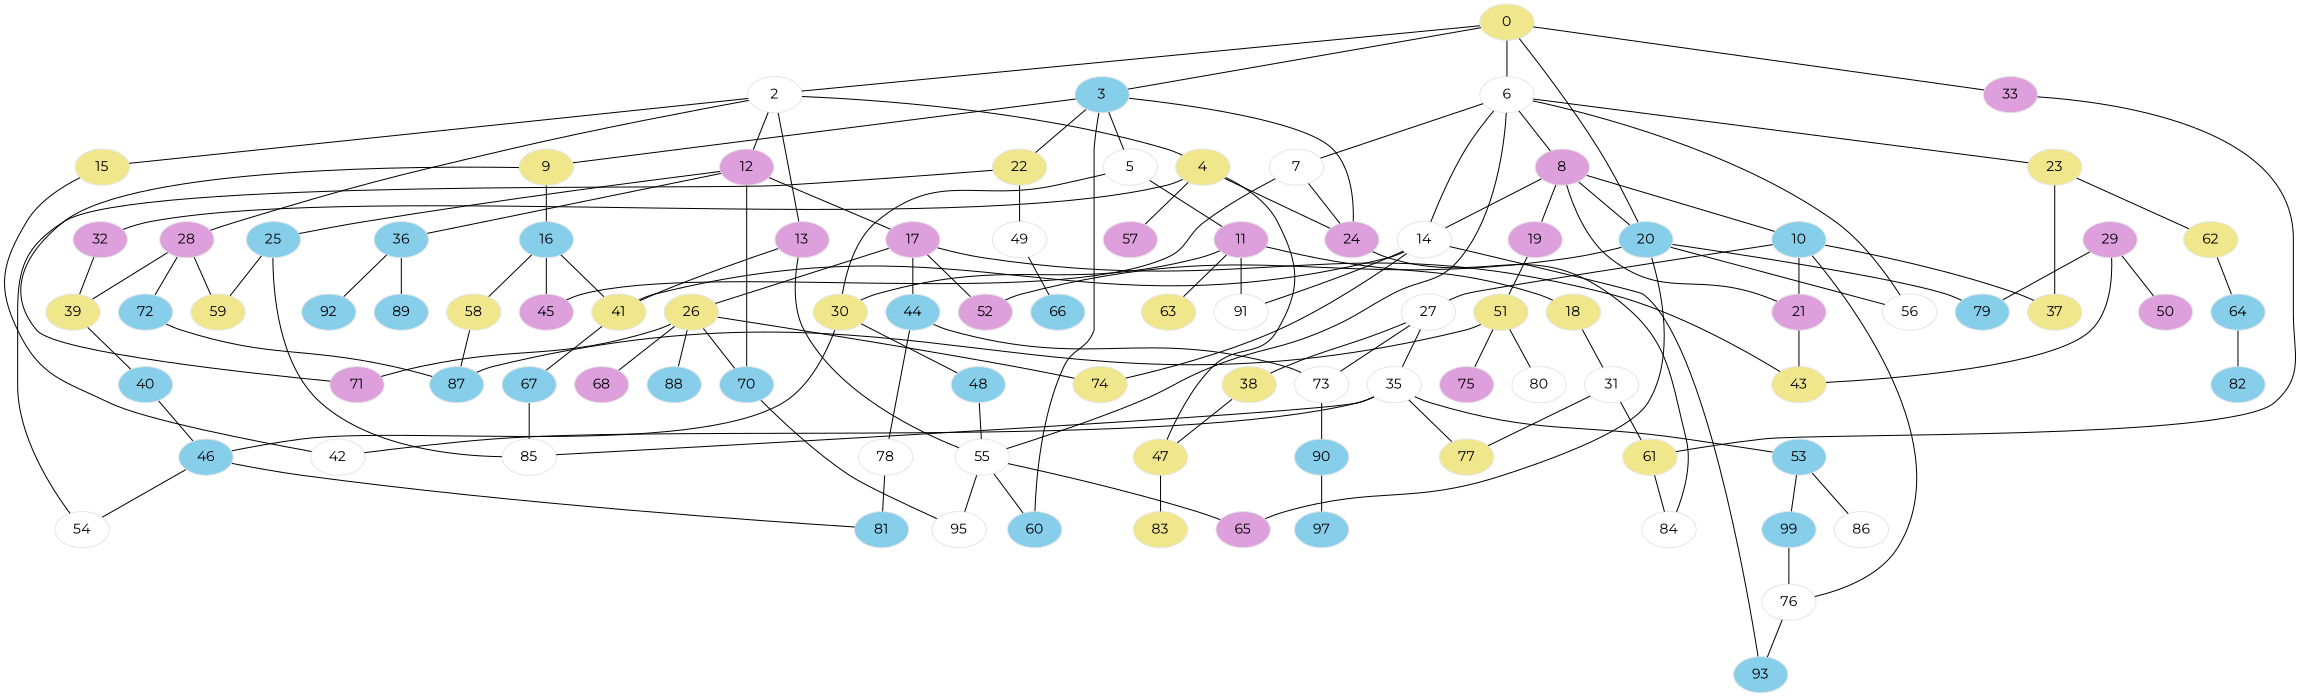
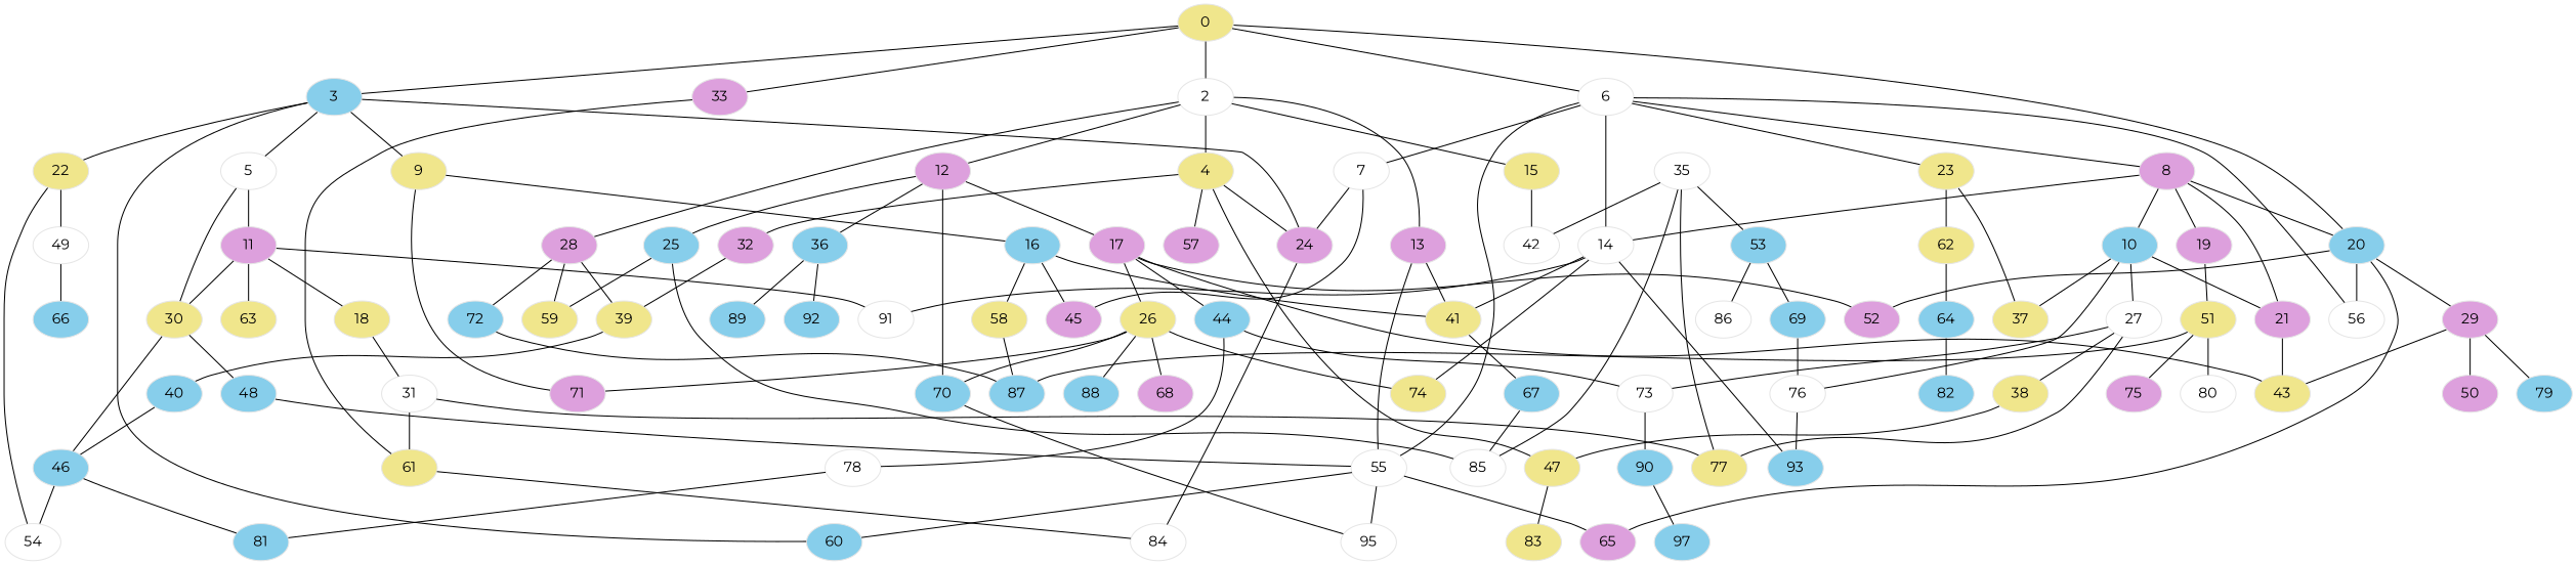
  graph {
    fontname=Montserrat
    node [color=gray90 fillcolor=skyblue fontname=Montserrat style=filled]
    edge [fontname=Montserrat weight=1.0]
    n1 [fillcolor=khaki label=0]
    2 [fillcolor=white]
    3
    6 [fillcolor=white]
    20
    33 [fillcolor=plum]
    4 [fillcolor=khaki]
    12 [fillcolor=plum]
    13 [fillcolor=plum]
    15 [fillcolor=khaki]
    28 [fillcolor=plum]
    5 [fillcolor=white]
    9 [fillcolor=khaki]
    22 [fillcolor=khaki]
    24 [fillcolor=plum]
    60
    7 [fillcolor=white]
    8 [fillcolor=plum]
    14 [fillcolor=white]
    23 [fillcolor=khaki]
    55 [fillcolor=white]
    56 [fillcolor=white]
    52 [fillcolor=plum]
    29 [fillcolor=plum]
    65 [fillcolor=plum]
    61 [fillcolor=khaki]
    32 [fillcolor=plum]
    47 [fillcolor=khaki]
    57 [fillcolor=plum]
    17 [fillcolor=plum]
    25
    36
    70
    41 [fillcolor=khaki]
    42 [fillcolor=white]
    59 [fillcolor=khaki]
    39 [fillcolor=khaki]
    72
    11 [fillcolor=plum]
    30 [fillcolor=khaki]
    16
    71 [fillcolor=plum]
    49 [fillcolor=white]
    54 [fillcolor=white]
    84 [fillcolor=white]
    83 [fillcolor=khaki]
    18 [fillcolor=khaki]
    63 [fillcolor=khaki]
    91 [fillcolor=white]
    46
    48
    45 [fillcolor=plum]
    10
    19 [fillcolor=plum]
    21 [fillcolor=plum]
    74 [fillcolor=khaki]
    93
    37 [fillcolor=khaki]
    62 [fillcolor=khaki]
    95 [fillcolor=white]
    27 [fillcolor=white]
    76 [fillcolor=white]
    51 [fillcolor=khaki]
    43 [fillcolor=khaki]
    58 [fillcolor=khaki]
    35 [fillcolor=white]
    38 [fillcolor=khaki]
    73 [fillcolor=white]
    31 [fillcolor=white]
    26 [fillcolor=khaki]
    44
    85 [fillcolor=white]
    89
    92
    67
    87
    68 [fillcolor=plum]
    88
    78 [fillcolor=white]
    77 [fillcolor=khaki]
    75 [fillcolor=plum]
    80 [fillcolor=white]
    50 [fillcolor=plum]
    79
    66
    64
    53
    90
    40
    81
-   69 [label=99]
+   69
    86 [fillcolor=white]
    82
    n94 [label=97]
    n1 -- 2
    n1 -- 3
    n1 -- 6
    n1 -- 20
    n1 -- 33
    2 -- 4
    2 -- 12
    2 -- 13
    2 -- 15
    2 -- 28
    3 -- 5
    3 -- 9
    3 -- 22
    3 -- 24
    3 -- 60
    6 -- 7
    6 -- 8
    6 -- 14
    6 -- 23
    6 -- 55
    6 -- 56
    20 -- 56
    20 -- 52
-   20 -- 79
+   20 -- 29
    20 -- 65
    33 -- 61
    4 -- 24
    4 -- 32
    4 -- 47
    4 -- 57
    12 -- 17
    12 -- 25
    12 -- 36
    12 -- 70
    13 -- 55
    13 -- 41
    15 -- 42
    28 -- 59
    28 -- 39
    28 -- 72
    5 -- 11
    5 -- 30
    9 -- 16
    9 -- 71
    22 -- 49
    22 -- 54
    24 -- 84
    7 -- 24
    7 -- 45
    8 -- 20
    8 -- 14
    8 -- 10
    8 -- 19
    8 -- 21
    14 -- 41
    14 -- 91
    14 -- 74
    14 -- 93
    23 -- 37
    23 -- 62
    55 -- 60
    55 -- 65
    55 -- 95
    29 -- 43
    29 -- 50
    29 -- 79
    61 -- 84
    32 -- 39
    47 -- 83
    17 -- 52
    17 -- 43
    17 -- 26
    17 -- 44
    25 -- 59
    25 -- 85
    36 -- 89
    36 -- 92
    70 -- 95
    41 -- 67
    39 -- 40
    72 -- 87
    11 -- 30
    11 -- 18
    11 -- 63
    11 -- 91
    30 -- 46
    30 -- 48
    16 -- 41
    16 -- 45
    16 -- 58
    49 -- 66
    18 -- 31
    46 -- 54
    46 -- 81
    48 -- 55
    10 -- 21
    10 -- 37
    10 -- 27
    10 -- 76
    19 -- 51
    21 -- 43
    62 -- 64
-   27 -- 35
+   27 -- 77
    27 -- 38
    27 -- 73
    76 -- 93
    51 -- 87
    51 -- 75
    51 -- 80
    58 -- 87
    35 -- 42
    35 -- 85
    35 -- 77
    35 -- 53
    38 -- 47
    73 -- 90
    31 -- 61
    31 -- 77
    26 -- 70
    26 -- 71
    26 -- 74
    26 -- 68
    26 -- 88
    44 -- 73
    44 -- 78
    67 -- 85
    78 -- 81
    64 -- 82
    53 -- 69
    53 -- 86
    90 -- n94
    40 -- 46
    69 -- 76
  }
